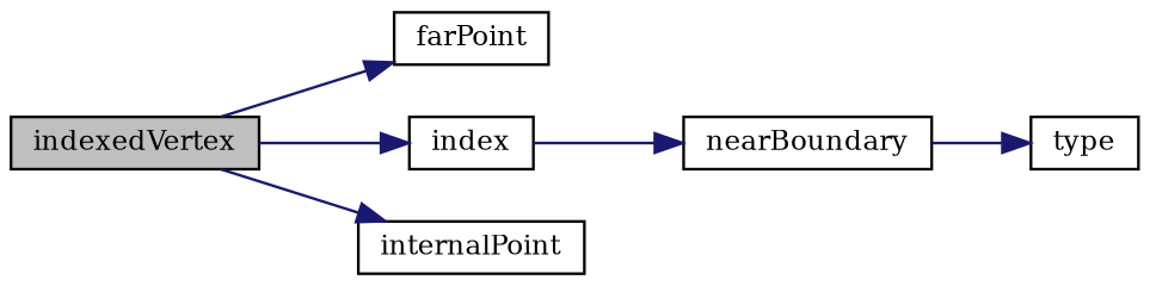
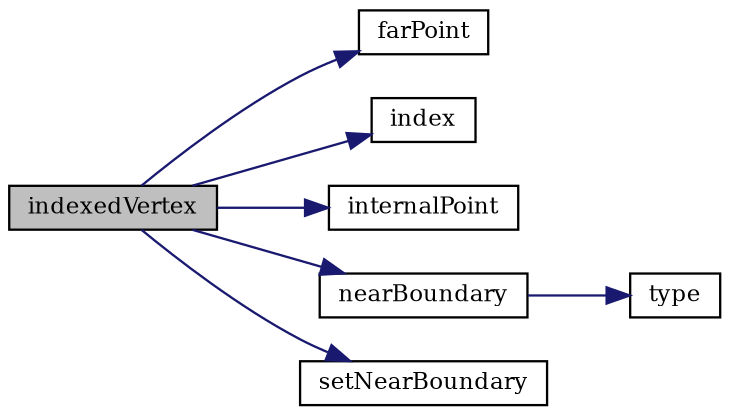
  digraph {
    fontname="DejaVu Serif"
    rankdir=LR
    node [color=black fontname="DejaVu Serif" fontsize=10 shape=record]
    edge [color=midnightblue fontname="DejaVu Serif" fontsize=10 labelfontname=Helvetica labelfontsize=10 style=solid]
    n1 [fillcolor=grey75 fontcolor=black height=0.2 label=indexedVertex style=filled width=0.4]
    n2 [height=0.2 label=farPoint width=0.4]
    n3 [height=0.2 label=index width=0.4]
    n4 [height=0.2 label=internalPoint width=0.4]
    n5 [height=0.2 label=nearBoundary width=0.4]
+   n6 [height=0.2 label=setNearBoundary width=0.4]
    n7 [height=0.2 label=type width=0.4]
    n1 -> n2
    n1 -> n3
    n1 -> n4
-   n3 -> n5
+   n1 -> n5
+   n1 -> n6
    n5 -> n7
  }
